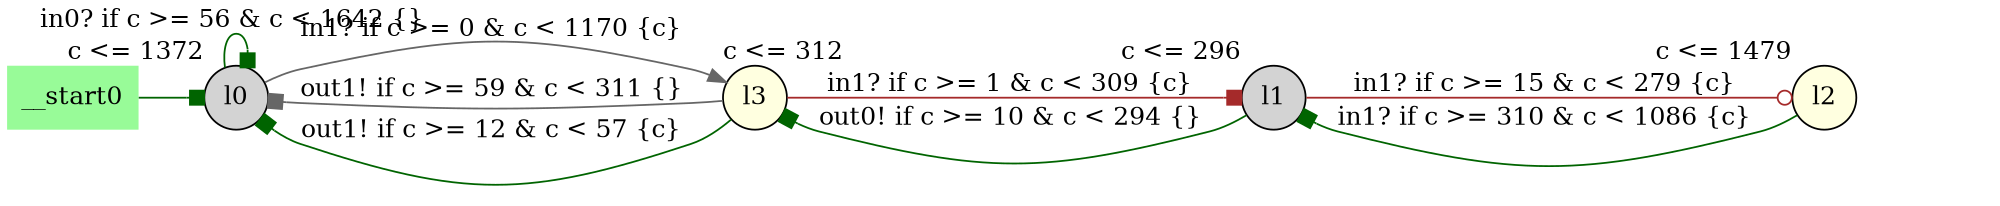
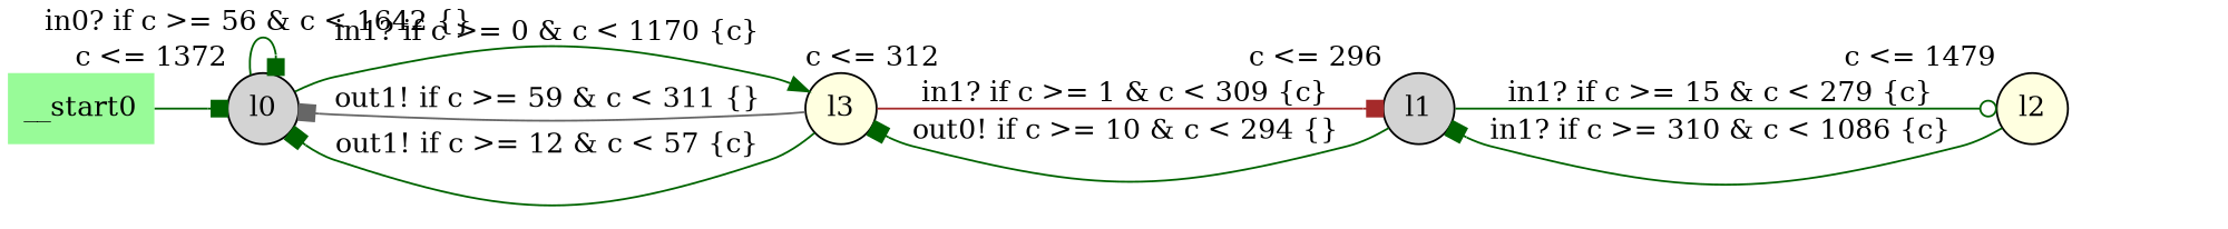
  digraph {
    rankdir=LR
    node [fillcolor=lightgrey shape=circle style=filled margin=0]
    edge [arrowhead=box color=darkgreen]
    __start0 [fillcolor=palegreen shape=none margin=""]
    n2 [label=l0 xlabel="c <= 1372"]
    n3 [fillcolor=lightyellow label=l3 xlabel="c <= 312"]
    n4 [label=l1 xlabel="c <= 296"]
    n5 [fillcolor=lightyellow label=l2 xlabel="c <= 1479"]
    __start0 -> n2
    n2 -> n2 [label="in0? if c >= 56 & c < 1642 {} "]
-   n2 -> n3 [arrowhead=normal color=gray40 label="in1? if c >= 0 & c < 1170 {c} "]
+   n2 -> n3 [arrowhead=normal label="in1? if c >= 0 & c < 1170 {c} "]
    n3 -> n2 [color=gray40 label="out1! if c >= 59 & c < 311 {} "]
    n3 -> n2 [label="out1! if c >= 12 & c < 57 {c} "]
    n3 -> n4 [color=brown label="in1? if c >= 1 & c < 309 {c} "]
    n4 -> n3 [label="out0! if c >= 10 & c < 294 {} "]
-   n4 -> n5 [arrowhead=odot color=brown label="in1? if c >= 15 & c < 279 {c} "]
+   n4 -> n5 [arrowhead=odot label="in1? if c >= 15 & c < 279 {c} "]
    n5 -> n4 [label="in1? if c >= 310 & c < 1086 {c} "]
  }
